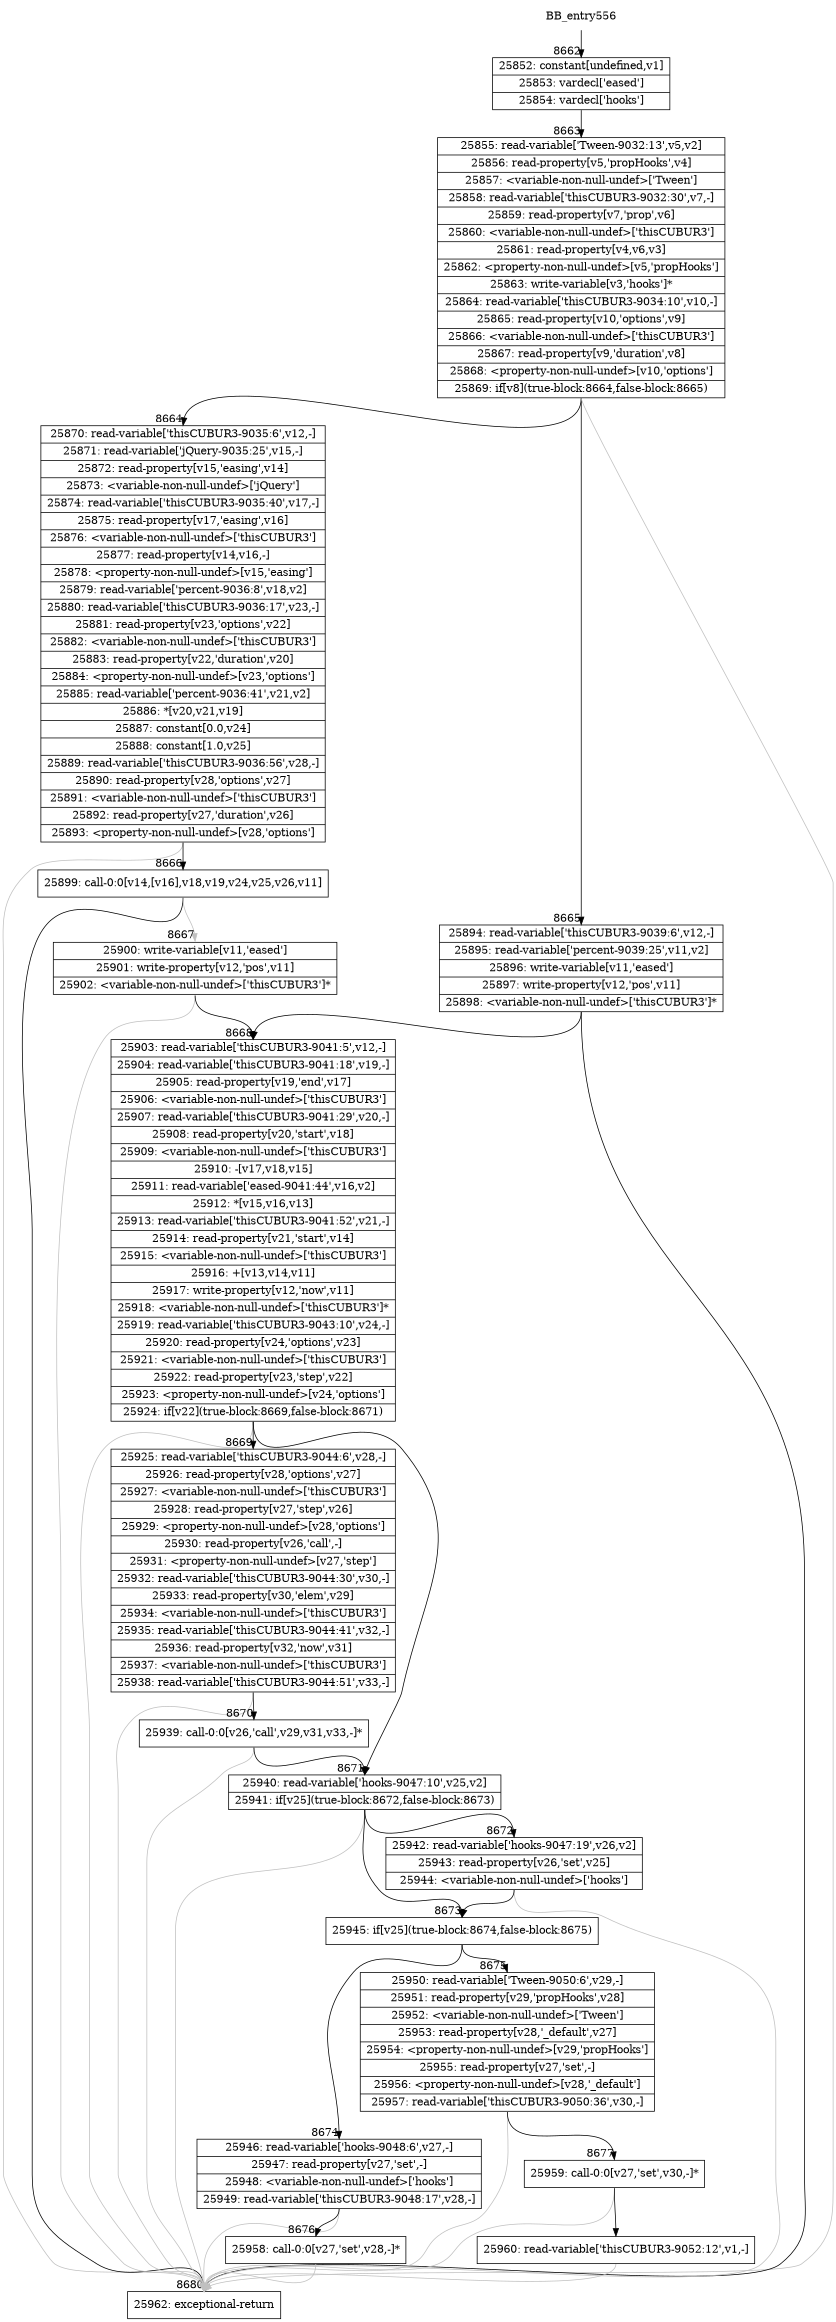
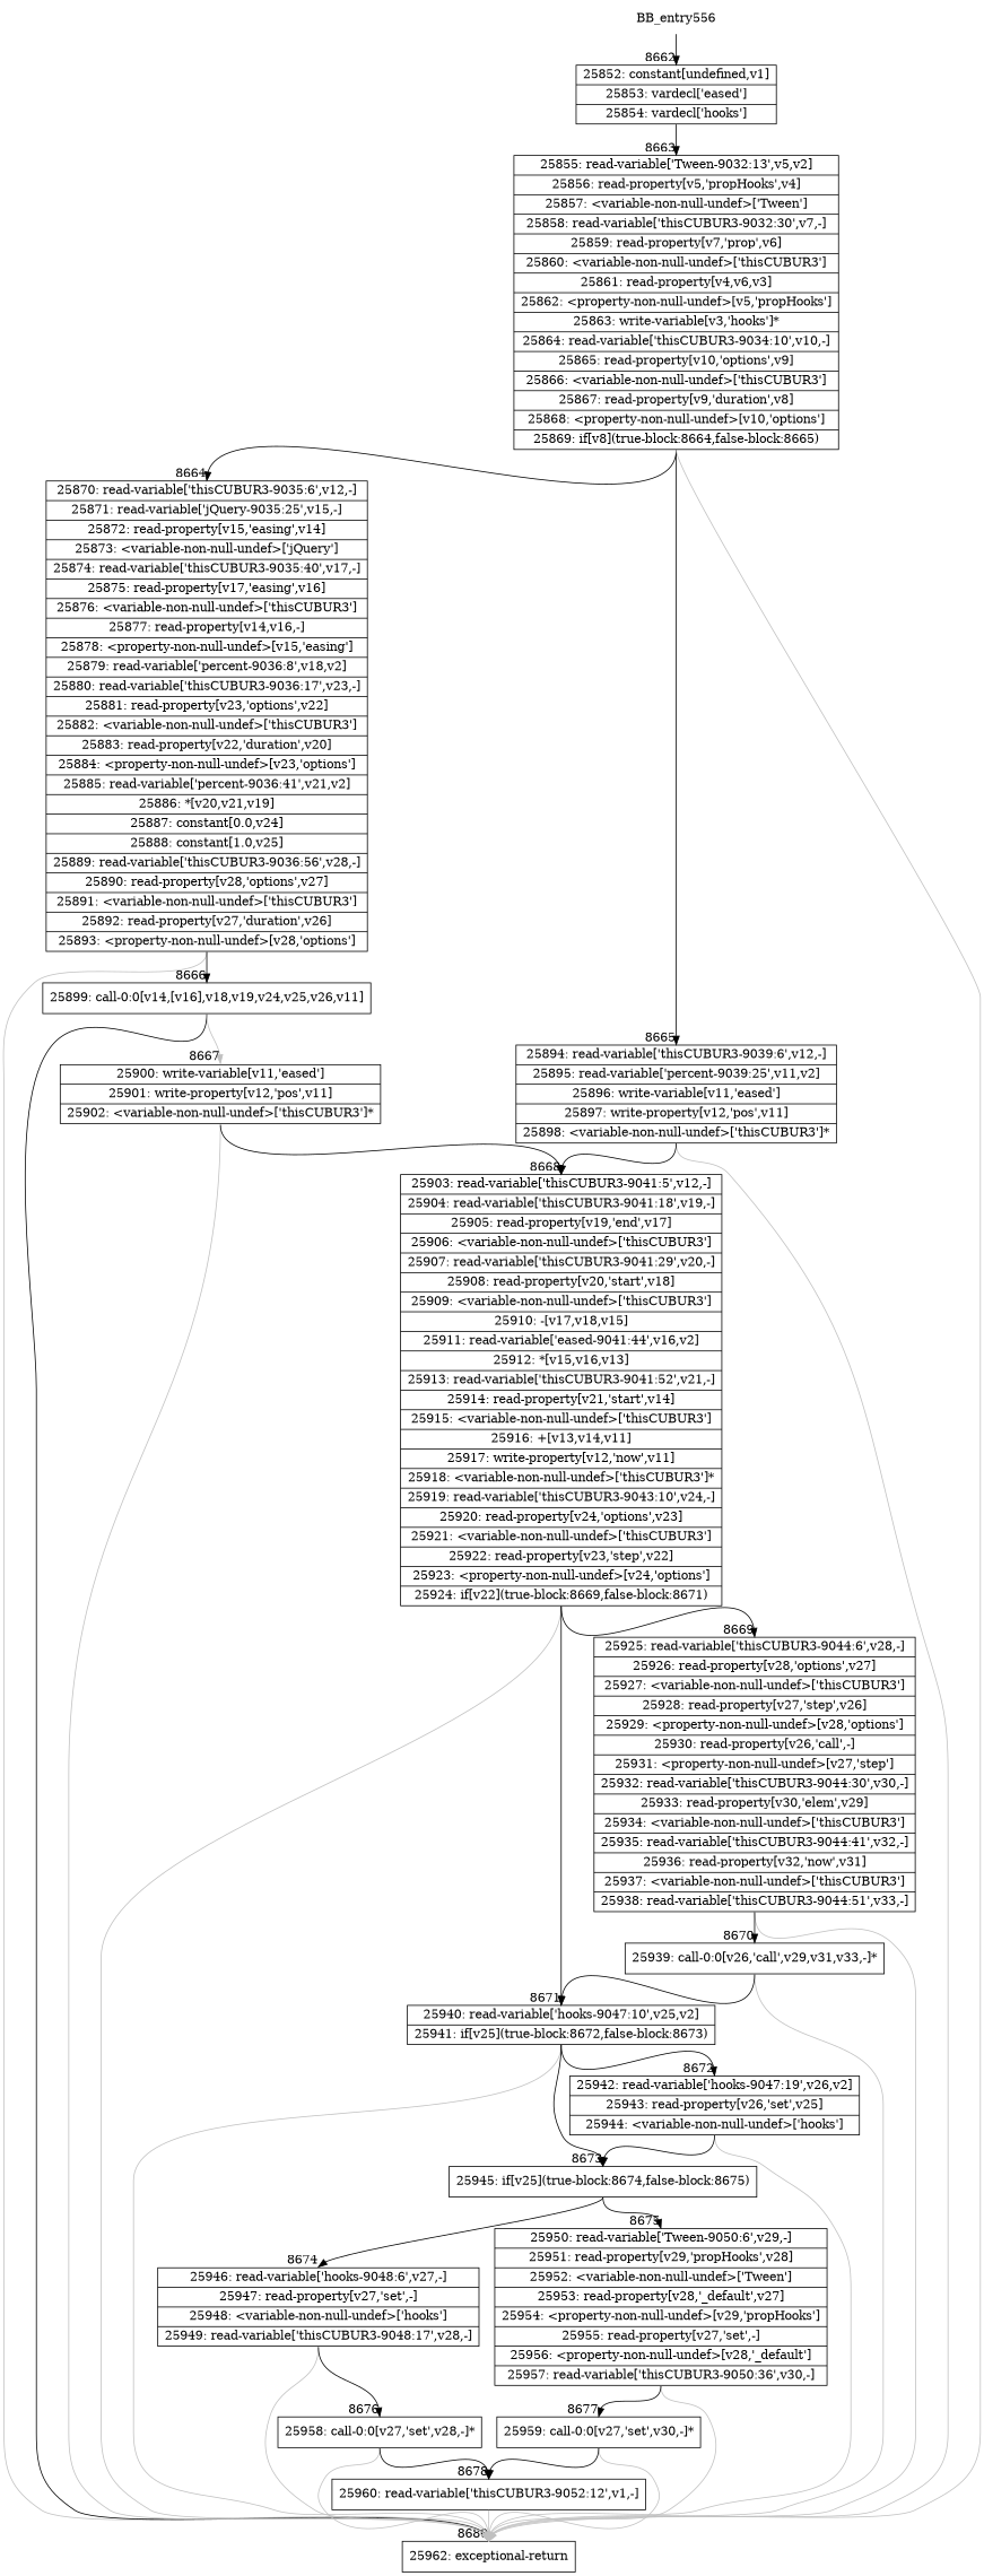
  digraph {
    rankdir=TD
    node [shape=record]
    edge [headport=n tailport=s]
    n1 [label=BB_entry556 shape=none]
    n2 [label="{25852: constant[undefined,v1]|25853: vardecl['eased']|25854: vardecl['hooks']}"]
    n3 [label="{25855: read-variable['Tween-9032:13',v5,v2]|25856: read-property[v5,'propHooks',v4]|25857: \<variable-non-null-undef\>['Tween']|25858: read-variable['thisCUBUR3-9032:30',v7,-]|25859: read-property[v7,'prop',v6]|25860: \<variable-non-null-undef\>['thisCUBUR3']|25861: read-property[v4,v6,v3]|25862: \<property-non-null-undef\>[v5,'propHooks']|25863: write-variable[v3,'hooks']*|25864: read-variable['thisCUBUR3-9034:10',v10,-]|25865: read-property[v10,'options',v9]|25866: \<variable-non-null-undef\>['thisCUBUR3']|25867: read-property[v9,'duration',v8]|25868: \<property-non-null-undef\>[v10,'options']|25869: if[v8](true-block:8664,false-block:8665)}"]
    n4 [label="{25870: read-variable['thisCUBUR3-9035:6',v12,-]|25871: read-variable['jQuery-9035:25',v15,-]|25872: read-property[v15,'easing',v14]|25873: \<variable-non-null-undef\>['jQuery']|25874: read-variable['thisCUBUR3-9035:40',v17,-]|25875: read-property[v17,'easing',v16]|25876: \<variable-non-null-undef\>['thisCUBUR3']|25877: read-property[v14,v16,-]|25878: \<property-non-null-undef\>[v15,'easing']|25879: read-variable['percent-9036:8',v18,v2]|25880: read-variable['thisCUBUR3-9036:17',v23,-]|25881: read-property[v23,'options',v22]|25882: \<variable-non-null-undef\>['thisCUBUR3']|25883: read-property[v22,'duration',v20]|25884: \<property-non-null-undef\>[v23,'options']|25885: read-variable['percent-9036:41',v21,v2]|25886: *[v20,v21,v19]|25887: constant[0.0,v24]|25888: constant[1.0,v25]|25889: read-variable['thisCUBUR3-9036:56',v28,-]|25890: read-property[v28,'options',v27]|25891: \<variable-non-null-undef\>['thisCUBUR3']|25892: read-property[v27,'duration',v26]|25893: \<property-non-null-undef\>[v28,'options']}"]
    n5 [label="{25894: read-variable['thisCUBUR3-9039:6',v12,-]|25895: read-variable['percent-9039:25',v11,v2]|25896: write-variable[v11,'eased']|25897: write-property[v12,'pos',v11]|25898: \<variable-non-null-undef\>['thisCUBUR3']*}"]
    n6 [label="{25962: exceptional-return}"]
    n7 [label="{25899: call-0:0[v14,[v16],v18,v19,v24,v25,v26,v11]}"]
    n8 [label="{25903: read-variable['thisCUBUR3-9041:5',v12,-]|25904: read-variable['thisCUBUR3-9041:18',v19,-]|25905: read-property[v19,'end',v17]|25906: \<variable-non-null-undef\>['thisCUBUR3']|25907: read-variable['thisCUBUR3-9041:29',v20,-]|25908: read-property[v20,'start',v18]|25909: \<variable-non-null-undef\>['thisCUBUR3']|25910: -[v17,v18,v15]|25911: read-variable['eased-9041:44',v16,v2]|25912: *[v15,v16,v13]|25913: read-variable['thisCUBUR3-9041:52',v21,-]|25914: read-property[v21,'start',v14]|25915: \<variable-non-null-undef\>['thisCUBUR3']|25916: +[v13,v14,v11]|25917: write-property[v12,'now',v11]|25918: \<variable-non-null-undef\>['thisCUBUR3']*|25919: read-variable['thisCUBUR3-9043:10',v24,-]|25920: read-property[v24,'options',v23]|25921: \<variable-non-null-undef\>['thisCUBUR3']|25922: read-property[v23,'step',v22]|25923: \<property-non-null-undef\>[v24,'options']|25924: if[v22](true-block:8669,false-block:8671)}"]
    n9 [label="{25900: write-variable[v11,'eased']|25901: write-property[v12,'pos',v11]|25902: \<variable-non-null-undef\>['thisCUBUR3']*}"]
    n10 [label="{25925: read-variable['thisCUBUR3-9044:6',v28,-]|25926: read-property[v28,'options',v27]|25927: \<variable-non-null-undef\>['thisCUBUR3']|25928: read-property[v27,'step',v26]|25929: \<property-non-null-undef\>[v28,'options']|25930: read-property[v26,'call',-]|25931: \<property-non-null-undef\>[v27,'step']|25932: read-variable['thisCUBUR3-9044:30',v30,-]|25933: read-property[v30,'elem',v29]|25934: \<variable-non-null-undef\>['thisCUBUR3']|25935: read-variable['thisCUBUR3-9044:41',v32,-]|25936: read-property[v32,'now',v31]|25937: \<variable-non-null-undef\>['thisCUBUR3']|25938: read-variable['thisCUBUR3-9044:51',v33,-]}"]
    n11 [label="{25940: read-variable['hooks-9047:10',v25,v2]|25941: if[v25](true-block:8672,false-block:8673)}"]
    n12 [label="{25939: call-0:0[v26,'call',v29,v31,v33,-]*}"]
    n13 [label="{25945: if[v25](true-block:8674,false-block:8675)}"]
    n14 [label="{25942: read-variable['hooks-9047:19',v26,v2]|25943: read-property[v26,'set',v25]|25944: \<variable-non-null-undef\>['hooks']}"]
    n15 [label="{25946: read-variable['hooks-9048:6',v27,-]|25947: read-property[v27,'set',-]|25948: \<variable-non-null-undef\>['hooks']|25949: read-variable['thisCUBUR3-9048:17',v28,-]}"]
    n16 [label="{25950: read-variable['Tween-9050:6',v29,-]|25951: read-property[v29,'propHooks',v28]|25952: \<variable-non-null-undef\>['Tween']|25953: read-property[v28,'_default',v27]|25954: \<property-non-null-undef\>[v29,'propHooks']|25955: read-property[v27,'set',-]|25956: \<property-non-null-undef\>[v28,'_default']|25957: read-variable['thisCUBUR3-9050:36',v30,-]}"]
    n17 [label="{25958: call-0:0[v27,'set',v28,-]*}"]
    n18 [label="{25959: call-0:0[v27,'set',v30,-]*}"]
    n19 [label="{25960: read-variable['thisCUBUR3-9052:12',v1,-]}"]
    n1 -> n2 [headlabel="    8662"]
    n2 -> n3 [headlabel="      8663"]
    n3 -> n4 [headlabel="      8664"]
    n3 -> n5 [headlabel="      8665"]
    n3 -> n6 [color=gray headlabel="      8680"]
    n4 -> n6 [color=gray]
    n4 -> n7 [headlabel="      8666"]
-   n5 -> n6 [color=black]
+   n5 -> n6 [color=gray]
    n5 -> n8 [headlabel="      8668"]
    n7 -> n6 [color=black]
    n7 -> n9 [color=gray headlabel="      8667"]
    n8 -> n6 [color=gray]
    n8 -> n10 [headlabel="      8669"]
    n8 -> n11 [headlabel="      8671"]
    n9 -> n6 [color=gray]
    n9 -> n8
    n10 -> n6 [color=gray]
    n10 -> n12 [headlabel="      8670"]
    n11 -> n6 [color=gray]
    n11 -> n13 [headlabel="      8673"]
    n11 -> n14 [headlabel="      8672"]
    n12 -> n6 [color=gray]
    n12 -> n11
    n13 -> n15 [headlabel="      8674"]
    n13 -> n16 [headlabel="      8675"]
    n14 -> n6 [color=gray]
    n14 -> n13
    n15 -> n6 [color=gray]
    n15 -> n17 [headlabel="      8676"]
    n16 -> n6 [color=gray]
    n16 -> n18 [headlabel="      8677"]
    n17 -> n6 [color=gray]
+   n17 -> n19 [headlabel="      8678"]
    n18 -> n6 [color=gray]
    n18 -> n19
    n19 -> n6 [color=gray]
  }
